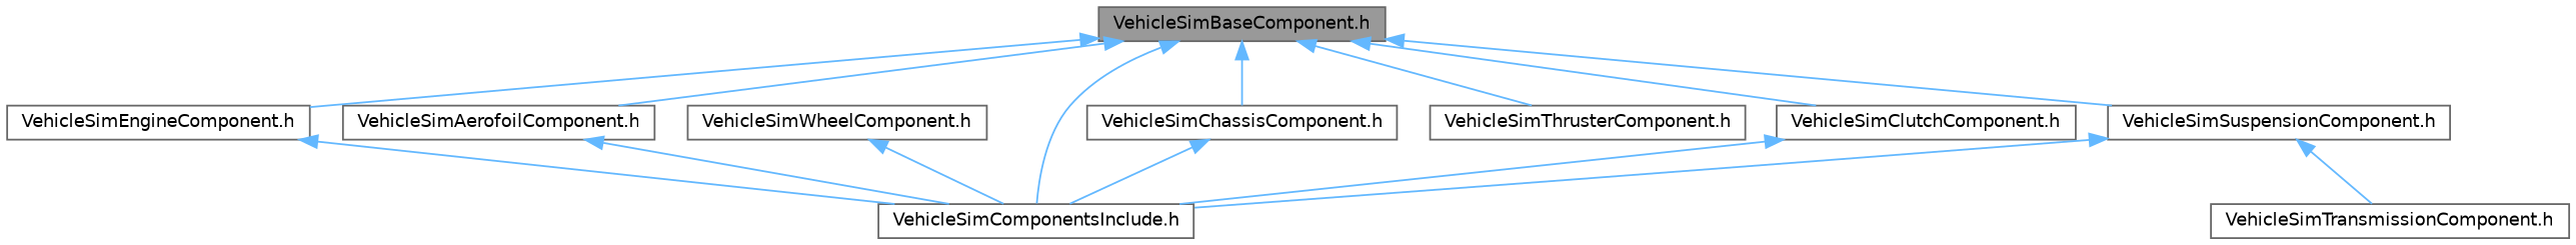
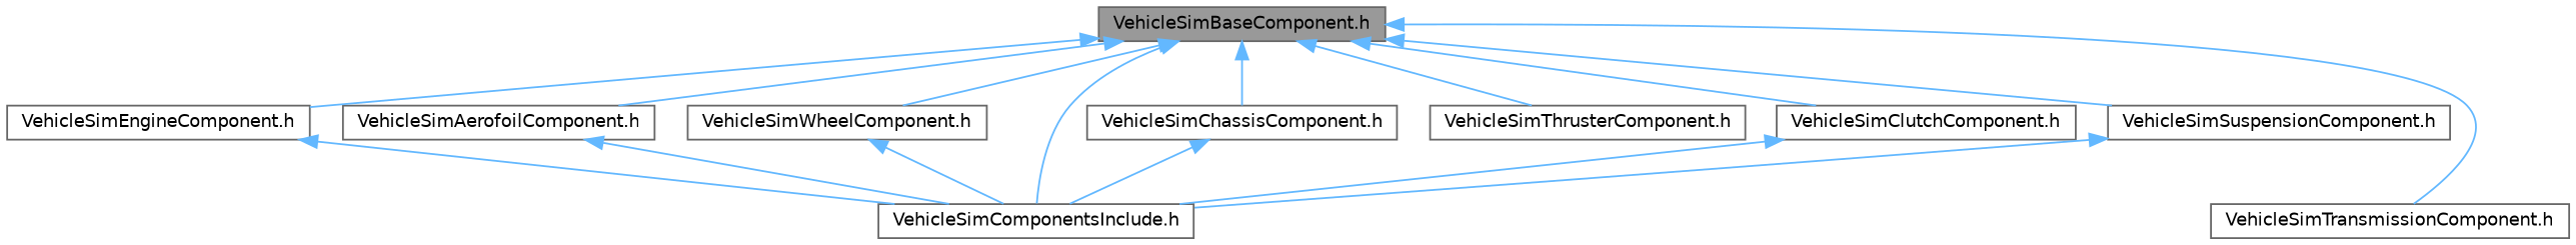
  digraph {
    node [color=grey40 fillcolor=white fontname=Helvetica fontsize=10 shape=box style=filled]
    edge [color=steelblue1 dir=back fontname=Helvetica fontsize=10 labelfontname=Helvetica labelfontsize=10 style=solid]
    n1 [color=gray40 fillcolor=grey60 fontcolor=black height=0.2 label="VehicleSimBaseComponent.h" width=0.4]
    n2 [height=0.2 label="VehicleSimAerofoilComponent.h" width=0.4]
    n3 [height=0.2 label="VehicleSimChassisComponent.h" width=0.4]
    n4 [height=0.2 label="VehicleSimClutchComponent.h" width=0.4]
    n5 [height=0.2 label="VehicleSimEngineComponent.h" width=0.4]
    n6 [height=0.2 label="VehicleSimSuspensionComponent.h" width=0.4]
    n7 [height=0.2 label="VehicleSimThrusterComponent.h" width=0.4]
    n8 [height=0.2 label="VehicleSimTransmissionComponent.h" width=0.4]
    n9 [height=0.2 label="VehicleSimWheelComponent.h" width=0.4]
    n10 [height=0.2 label="VehicleSimComponentsInclude.h" width=0.4]
    n1 -> n2
    n1 -> n3
    n1 -> n4
    n1 -> n5
    n1 -> n6
    n1 -> n7
-   n6 -> n8
+   n1 -> n8
+   n1 -> n9
    n1 -> n10
    n2 -> n10
    n3 -> n10
    n4 -> n10
    n5 -> n10
    n6 -> n10
    n9 -> n10
  }
